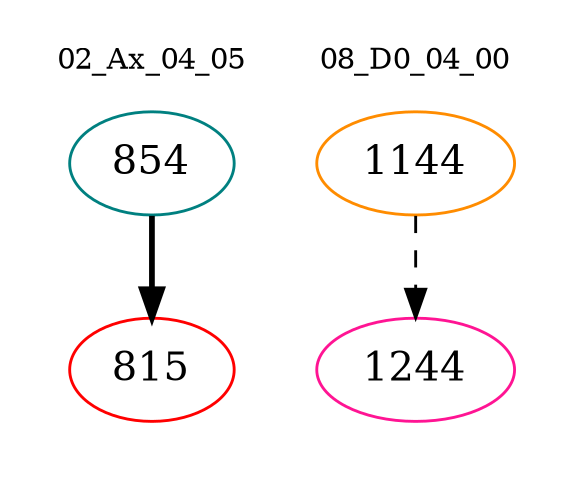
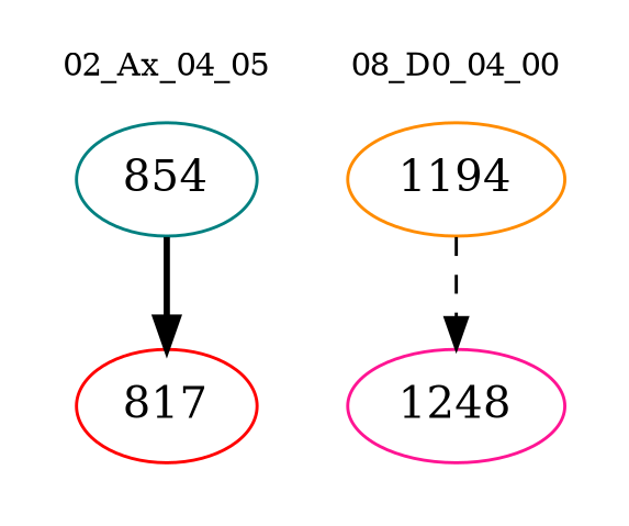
  digraph {
    edge [color=black]
    n1 [color=teal label=854]
-   n2 [color=red label=815]
-   n3 [color=darkorange label=1144]
-   n4 [color=deeppink label=1244]
+   n2 [color=red label=817]
+   n3 [color=darkorange label=1194]
+   n4 [color=deeppink label=1248]
    subgraph cluster_1 {
      color=white
      fontsize=10
      label="02_Ax_04_05"
      n1
      n2
    }
    subgraph cluster_2 {
      color=white
      fontsize=10
      label="08_D0_04_00"
      n3
      n4
    }
    n1 -> n2 [style=bold]
    n3 -> n4 [style=dashed]
  }
